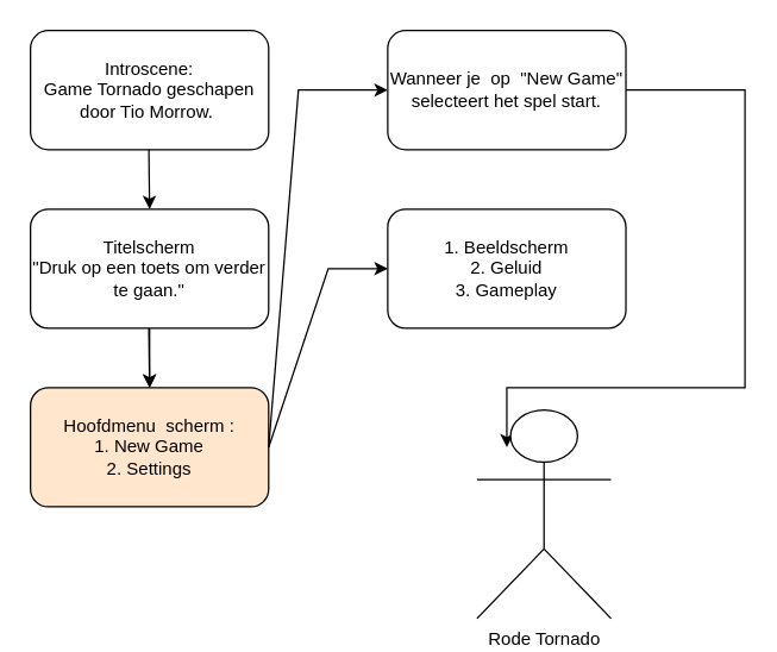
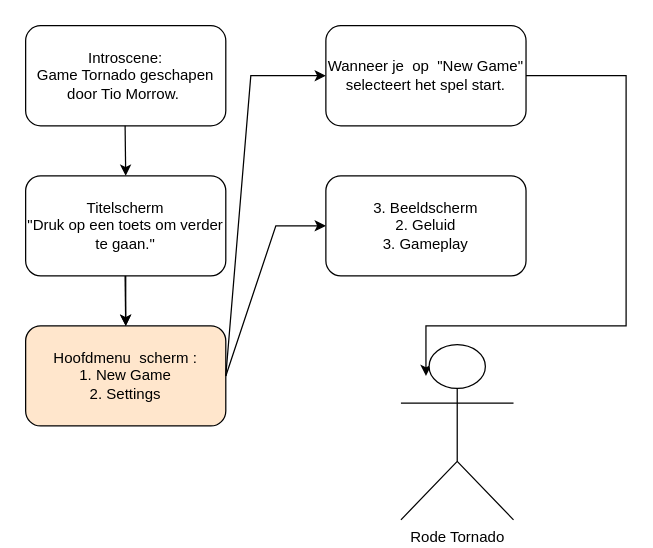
  <mxCell id="0" />
  <mxCell id="1" parent="0" />
  <mxCell id="2" value="Introscene:&lt;br&gt;Game Tornado geschapen door Tio Morrow.&amp;nbsp;" style="rounded=1;whiteSpace=wrap;html=1;" vertex="1" parent="1"><mxGeometry x="20" y="20" width="160" height="80" as="geometry" /></mxCell>
  <mxCell id="3" value="" style="edgeStyle=orthogonalEdgeStyle;rounded=0;orthogonalLoop=1;jettySize=auto;html=1;" edge="1" parent="1" source="4" target="7"><mxGeometry relative="1" as="geometry" /></mxCell>
  <mxCell id="4" value="Titelscherm&lt;br&gt;&quot;Druk op een toets om verder te gaan.&quot;" style="rounded=1;whiteSpace=wrap;html=1;" vertex="1" parent="1"><mxGeometry x="20" y="140" width="160" height="80" as="geometry" /></mxCell>
  <mxCell id="5" value="" style="endArrow=classic;html=1;rounded=0;" edge="1" parent="1"><mxGeometry width="50" height="50" relative="1" as="geometry"><mxPoint x="99.5" y="100" as="sourcePoint" /><mxPoint x="100" y="140" as="targetPoint" /><Array as="points" /></mxGeometry></mxCell>
  <mxCell id="6" value="" style="endArrow=classic;html=1;rounded=0;" edge="1" parent="1"><mxGeometry width="50" height="50" relative="1" as="geometry"><mxPoint x="99.5" y="220" as="sourcePoint" /><mxPoint x="100" y="260" as="targetPoint" /></mxGeometry></mxCell>
  <mxCell id="7" value="Hoofdmenu &amp;nbsp;scherm :&lt;br&gt;1. New Game&lt;br&gt;2. Settings" style="rounded=1;whiteSpace=wrap;html=1;fillColor=#ffe6cc;" vertex="1" parent="1"><mxGeometry x="20" y="260" width="160" height="80" as="geometry" /></mxCell>
  <mxCell id="8" value="" style="endArrow=classic;html=1;rounded=0;exitX=1;exitY=0.5;exitDx=0;exitDy=0;" edge="1" parent="1" source="7"><mxGeometry width="50" height="50" relative="1" as="geometry"><mxPoint x="230" y="290" as="sourcePoint" /><mxPoint x="260" y="60" as="targetPoint" /><Array as="points"><mxPoint x="200" y="60" /></Array></mxGeometry></mxCell>
  <mxCell id="9" value="Wanneer je &amp;nbsp;op &amp;nbsp;&quot;New Game&quot; selecteert het spel start." style="rounded=1;whiteSpace=wrap;html=1;" vertex="1" parent="1"><mxGeometry x="260" y="20" width="160" height="80" as="geometry" /></mxCell>
  <mxCell id="10" value="" style="endArrow=classic;html=1;rounded=0;" edge="1" parent="1"><mxGeometry width="50" height="50" relative="1" as="geometry"><mxPoint x="180" y="300" as="sourcePoint" /><mxPoint x="260" y="180" as="targetPoint" /><Array as="points"><mxPoint x="220" y="180" /></Array></mxGeometry></mxCell>
- <mxCell id="11" value="1. Beeldscherm&lt;br&gt;2. Geluid&lt;br&gt;3. Gameplay" style="rounded=1;whiteSpace=wrap;html=1;" vertex="1" parent="1"><mxGeometry x="260" y="140" width="160" height="80" as="geometry" /></mxCell>
+ <mxCell id="11" value="3. Beeldscherm&lt;br&gt;2. Geluid&lt;br&gt;3. Gameplay" style="rounded=1;whiteSpace=wrap;html=1;" vertex="1" parent="1"><mxGeometry x="260" y="140" width="160" height="80" as="geometry" /></mxCell>
  <mxCell id="12" value="" style="endArrow=classic;html=1;rounded=0;" edge="1" parent="1"><mxGeometry width="50" height="50" relative="1" as="geometry"><mxPoint x="420" y="60" as="sourcePoint" /><mxPoint x="340" y="300" as="targetPoint" /><Array as="points"><mxPoint x="500" y="60" /><mxPoint x="500" y="180" /><mxPoint x="500" y="260" /><mxPoint x="340" y="260" /></Array></mxGeometry></mxCell>
  <mxCell id="13" value="Rode Tornado" style="shape=umlActor;verticalLabelPosition=bottom;verticalAlign=top;html=1;outlineConnect=0;" vertex="1" parent="1"><mxGeometry x="320" y="275" width="90" height="140" as="geometry" /></mxCell>
